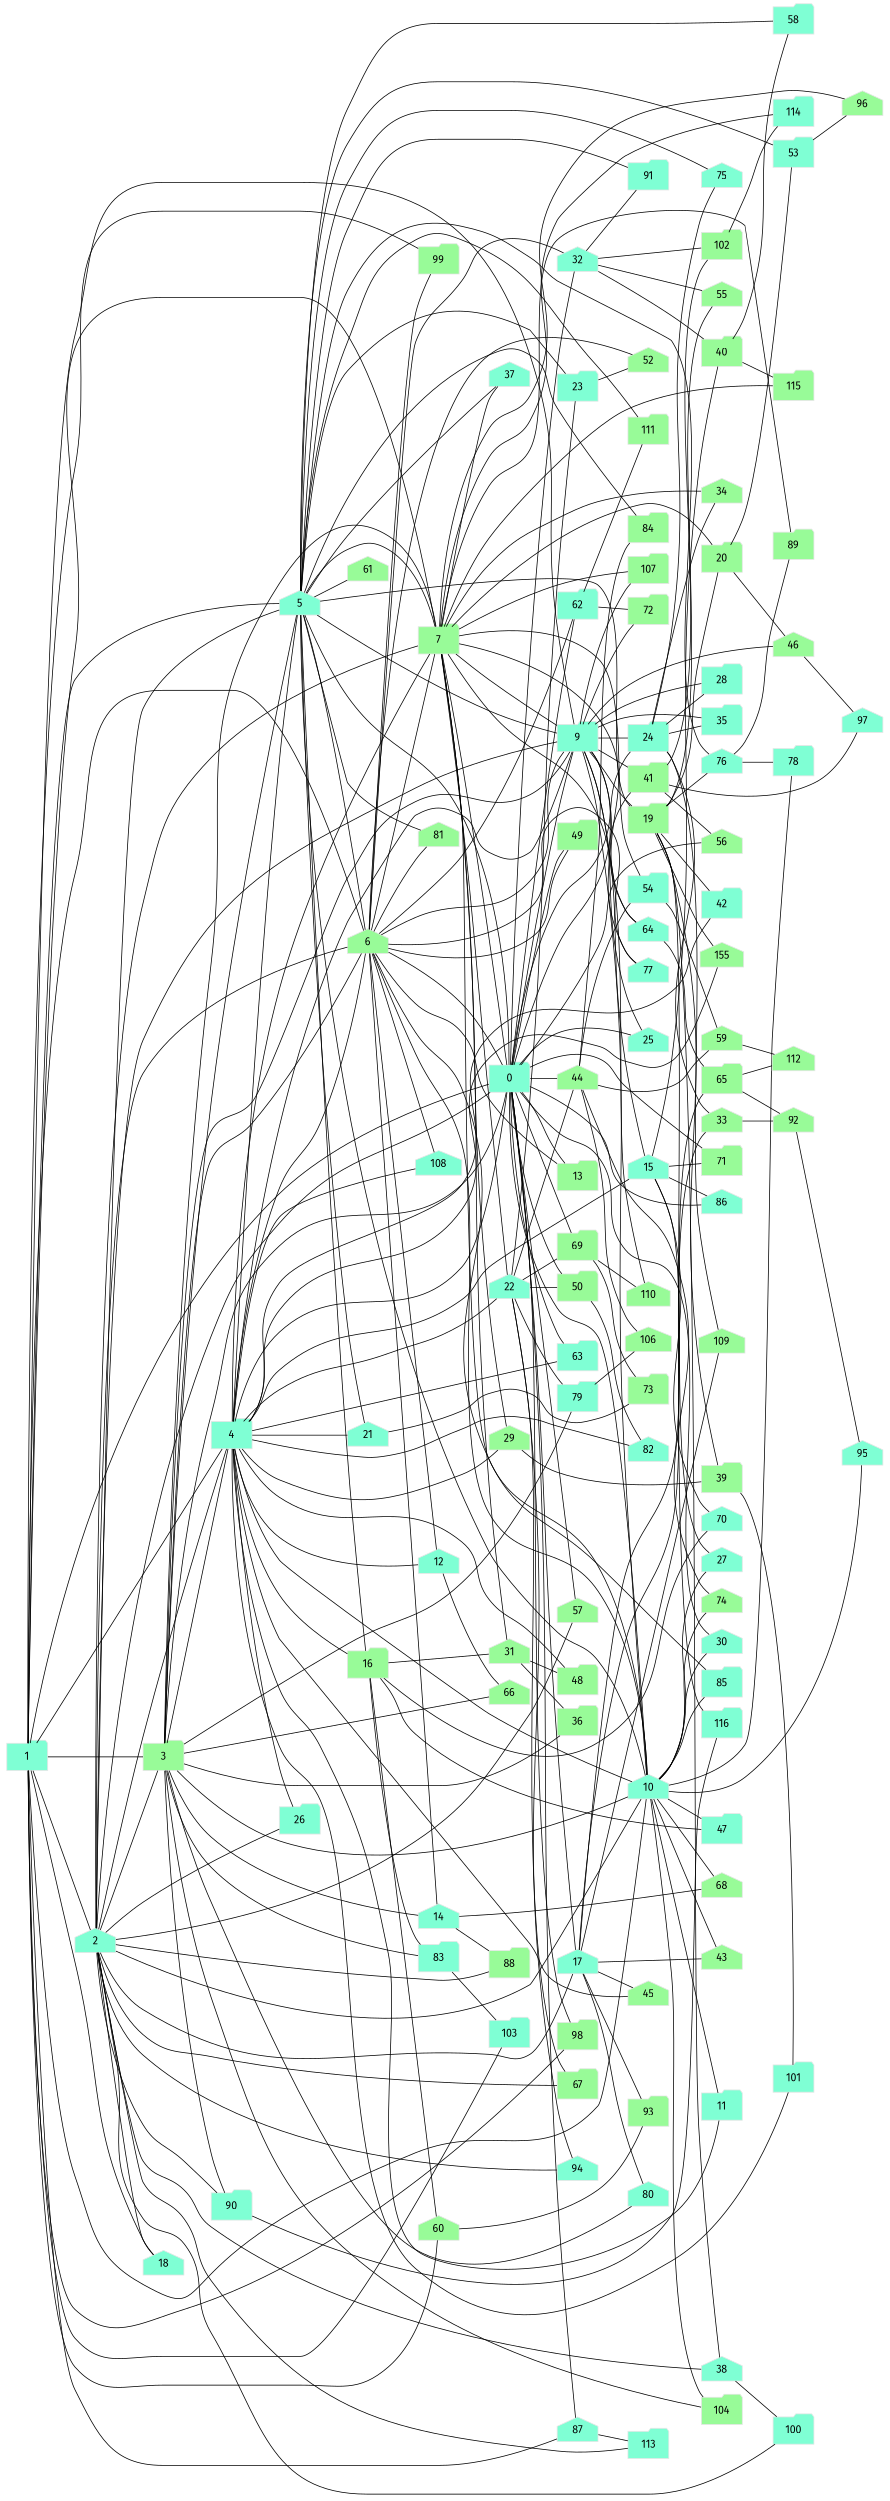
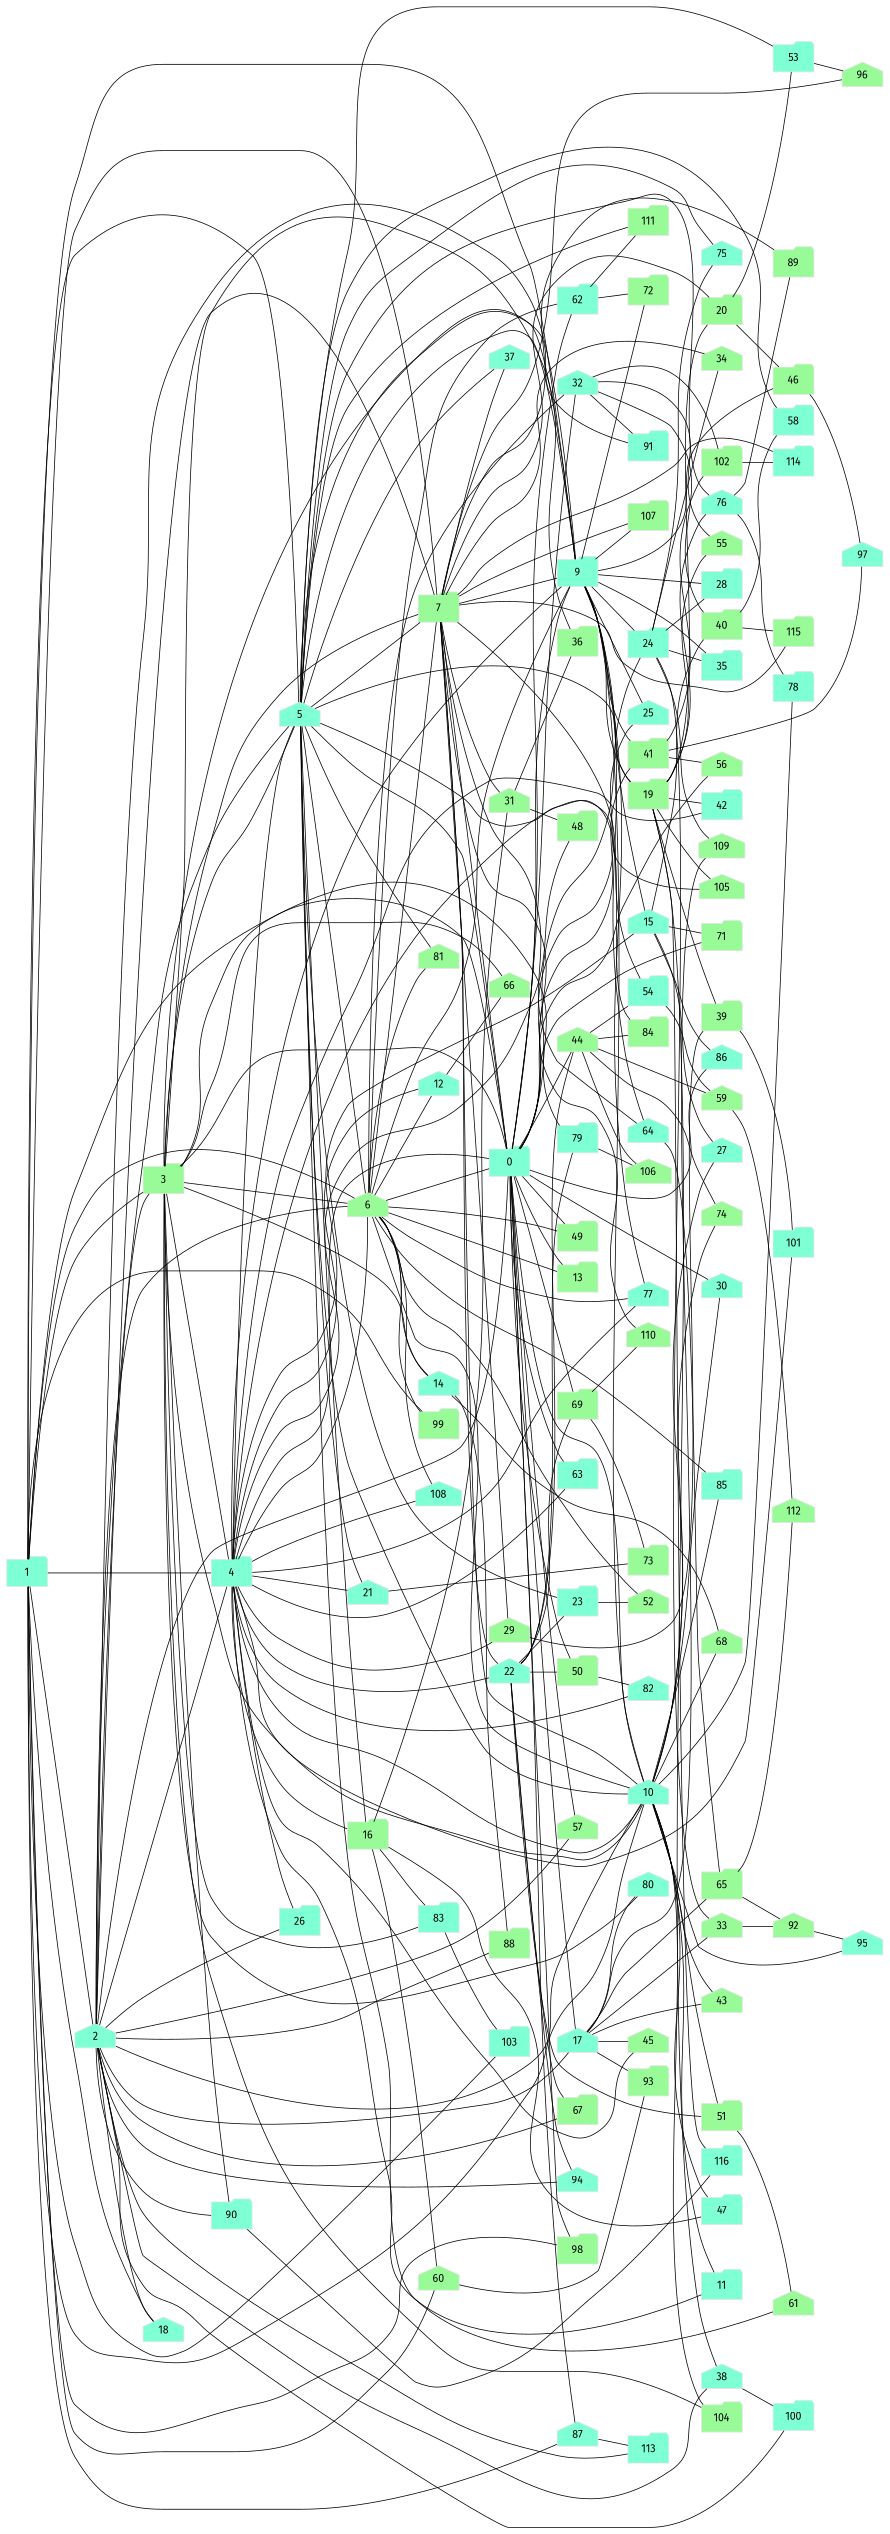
  graph {
    fontname="Fira Sans"
    rankdir=LR
    node [color=gray90 fillcolor=aquamarine fontname="Fira Sans" shape=folder style=filled]
    edge [fontname="Fira Sans"]
    2 [shape=house]
    1
    3 [fillcolor=palegreen]
    4
    5 [shape=house]
    6 [fillcolor=palegreen shape=house]
    7 [fillcolor=palegreen]
    n8 [label=0]
    9
    10 [shape=house]
    18 [shape=house]
    60 [fillcolor=palegreen shape=house]
    87 [shape=house]
    98 [fillcolor=palegreen]
    99 [fillcolor=palegreen]
    103
    17 [shape=house]
    26
    38 [shape=house]
    57 [fillcolor=palegreen shape=house]
    67 [fillcolor=palegreen]
    88 [fillcolor=palegreen]
    90
    94 [shape=house]
    100
    113
    14 [shape=house]
    36 [fillcolor=palegreen]
    66 [fillcolor=palegreen shape=house]
    79
    80 [shape=house]
    83
    104 [fillcolor=palegreen]
    11
    12 [shape=house]
    15 [shape=house]
    16 [fillcolor=palegreen]
    21 [shape=house]
    22 [shape=house]
    29 [fillcolor=palegreen shape=house]
    42
    45 [fillcolor=palegreen shape=house]
    48 [fillcolor=palegreen]
    63
    82 [shape=house]
    101
-   105 [fillcolor=palegreen shape=house label=155]
+   105 [fillcolor=palegreen shape=house]
    108 [shape=house]
    19 [fillcolor=palegreen]
    23
    37 [shape=house]
    53
    58
    61 [fillcolor=palegreen shape=house]
    75 [shape=house]
    76 [shape=house]
    81 [fillcolor=palegreen shape=house]
    84 [fillcolor=palegreen]
    91
    111 [fillcolor=palegreen]
    13 [fillcolor=palegreen]
    32 [shape=house]
    49 [fillcolor=palegreen]
    52 [fillcolor=palegreen shape=house]
    62
    77 [shape=house]
    85
    20 [fillcolor=palegreen]
    31 [fillcolor=palegreen shape=house]
    34 [fillcolor=palegreen shape=house]
    54
    64 [shape=house]
    89 [fillcolor=palegreen]
    96 [fillcolor=palegreen shape=house]
    107 [fillcolor=palegreen]
    110 [fillcolor=palegreen shape=house]
    114
    115 [fillcolor=palegreen]
    24
    25 [shape=house]
    30 [shape=house]
    41 [fillcolor=palegreen]
    44 [fillcolor=palegreen shape=house]
    50 [fillcolor=palegreen]
    56 [fillcolor=palegreen shape=house]
    69 [fillcolor=palegreen]
    71 [fillcolor=palegreen]
    86 [shape=house]
    28
    35
-   46 [fillcolor=palegreen shape=house]
+   46 [fillcolor=palegreen]
    72 [fillcolor=palegreen]
    27 [shape=house]
    43 [fillcolor=palegreen shape=house]
    47
+   51 [fillcolor=palegreen]
    68 [fillcolor=palegreen shape=house]
    74 [fillcolor=palegreen shape=house]
    78
    95 [shape=house]
    93 [fillcolor=palegreen]
    33 [fillcolor=palegreen shape=house]
    65 [fillcolor=palegreen]
    109 [fillcolor=palegreen shape=house]
    116
    106 [fillcolor=palegreen shape=house]
    40 [fillcolor=palegreen]
-   70 [shape=house]
    73 [fillcolor=palegreen]
    39 [fillcolor=palegreen]
    55 [fillcolor=palegreen shape=house]
    102 [fillcolor=palegreen]
    59 [fillcolor=palegreen shape=house]
    97 [shape=house]
    92 [fillcolor=palegreen shape=house]
    112 [fillcolor=palegreen shape=house]
    2 -- 3
    2 -- 4
    2 -- 5
    2 -- 6
    2 -- 7
    2 -- n8
    2 -- 9
    2 -- 10
    2 -- 18
    2 -- 17
    2 -- 26
    2 -- 38
    2 -- 57
    2 -- 67
    2 -- 88
    2 -- 90
    2 -- 94
    2 -- 100
    2 -- 113
    1 -- 2
    1 -- 3
    1 -- 4
    1 -- 5
    1 -- 6
    1 -- 7
    1 -- n8
    1 -- 9
    1 -- 10
    1 -- 18
    1 -- 60
    1 -- 87
    1 -- 98
    1 -- 99
    1 -- 103
    3 -- 4
    3 -- 5
    3 -- 6
    3 -- 7
    3 -- n8
    3 -- 9
    3 -- 10
    3 -- 90
    3 -- 14
    3 -- 36
    3 -- 66
    3 -- 79
    3 -- 80
    3 -- 83
    3 -- 104
    4 -- 5
    4 -- 6
-   4 -- 7
+   4 -- 77
    4 -- n8
    4 -- 9
    4 -- 10
    4 -- 26
    4 -- 11
    4 -- 12
    4 -- 15
    4 -- 16
    4 -- 21
    4 -- 22
    4 -- 29
    4 -- 42
    4 -- 45
    4 -- 48
    4 -- 63
    4 -- 82
    4 -- 101
    4 -- 105
    4 -- 108
    5 -- 6
    5 -- 7
    5 -- n8
    5 -- 9
    5 -- 10
    5 -- 16
    5 -- 21
    5 -- 19
    5 -- 23
    5 -- 37
    5 -- 53
    5 -- 58
    5 -- 61
    5 -- 75
    5 -- 76
    5 -- 81
    5 -- 84
    5 -- 91
    5 -- 111
    6 -- 7
    6 -- n8
    6 -- 9
    6 -- 10
    6 -- 99
    6 -- 14
    6 -- 12
    6 -- 108
    6 -- 81
    6 -- 13
    6 -- 32
    6 -- 49
    6 -- 52
    6 -- 62
    6 -- 77
    6 -- 85
    7 -- n8
    7 -- 9
    7 -- 10
    7 -- 22
    7 -- 29
    7 -- 37
    7 -- 20
    7 -- 31
    7 -- 34
    7 -- 54
    7 -- 64
    7 -- 89
    7 -- 96
    7 -- 107
    7 -- 110
    7 -- 114
    7 -- 115
    n8 -- 9
    n8 -- 10
    n8 -- 87
    n8 -- 98
    n8 -- 17
    n8 -- 57
    n8 -- 63
    n8 -- 13
    n8 -- 32
    n8 -- 49
    n8 -- 62
    n8 -- 24
    n8 -- 25
    n8 -- 30
    n8 -- 41
    n8 -- 44
    n8 -- 50
    n8 -- 56
    n8 -- 69
    n8 -- 71
    n8 -- 86
    9 -- 10
    9 -- 15
    9 -- 19
    9 -- 77
    9 -- 64
    9 -- 107
    9 -- 24
    9 -- 25
    9 -- 41
    9 -- 28
    9 -- 35
    9 -- 46
    9 -- 72
    10 -- 104
    10 -- 11
    10 -- 85
    10 -- 30
    10 -- 27
    10 -- 43
    10 -- 47
+   10 -- 51
    10 -- 68
    10 -- 74
    10 -- 78
    10 -- 95
    60 -- 93
    87 -- 113
    17 -- 80
    17 -- 45
    17 -- 43
    17 -- 93
    17 -- 33
    17 -- 65
    17 -- 109
    38 -- 100
    90 -- 116
    14 -- 88
    14 -- 68
    79 -- 106
    83 -- 103
    12 -- 66
    15 -- 71
    15 -- 86
    15 -- 27
    15 -- 40
-   15 -- 70
    16 -- 60
    16 -- 83
    16 -- 31
    16 -- 47
-   16 -- 70
    21 -- 73
    22 -- 67
    22 -- 94
    22 -- 79
    22 -- 23
    22 -- 44
    22 -- 50
    22 -- 69
+   22 -- 51
    29 -- 39
    19 -- 38
    19 -- 42
    19 -- 105
    19 -- 76
    19 -- 20
    19 -- 116
    19 -- 39
    19 -- 55
    23 -- 52
    53 -- 96
    76 -- 89
    76 -- 78
    32 -- 91
    32 -- 40
    32 -- 55
    32 -- 102
    62 -- 111
    62 -- 72
    20 -- 53
    20 -- 46
    31 -- 36
    31 -- 48
    54 -- 59
    64 -- 65
    24 -- 75
    24 -- 34
    24 -- 28
    24 -- 35
    24 -- 33
    24 -- 109
    41 -- 56
    41 -- 102
    41 -- 97
    44 -- 84
    44 -- 54
    44 -- 74
    44 -- 106
    44 -- 59
    50 -- 82
    69 -- 110
    69 -- 73
    46 -- 97
+   51 -- 61
    33 -- 92
    65 -- 92
    65 -- 112
    40 -- 58
    40 -- 115
    39 -- 101
    102 -- 114
    59 -- 112
    92 -- 95
  }
